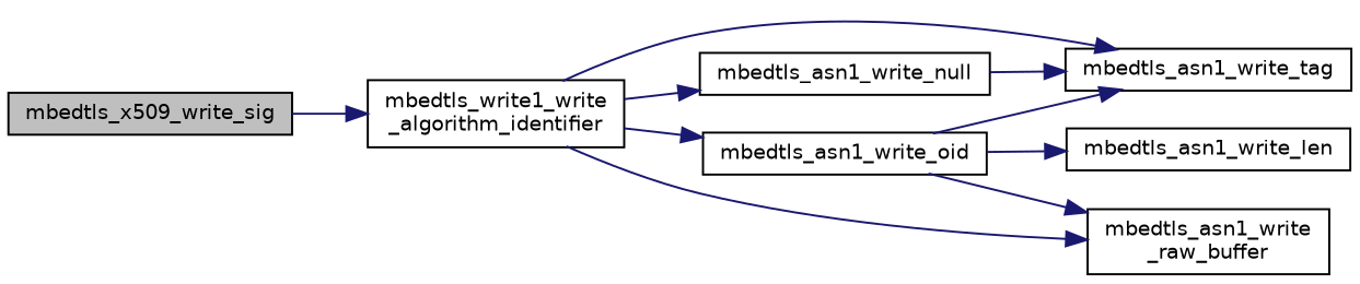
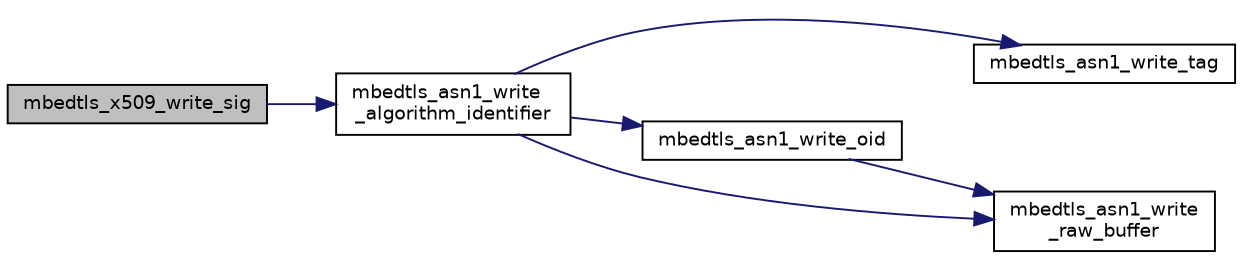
  digraph {
    rankdir=LR
    node [color=black fillcolor=white fontname=Helvetica fontsize=10 shape=record style=filled]
    edge [color=midnightblue fontname=Helvetica fontsize=10 labelfontname=Helvetica labelfontsize=10 style=solid]
    n1 [fillcolor=grey75 fontcolor=black height=0.2 label=mbedtls_x509_write_sig width=0.4]
-   n2 [height=0.2 label="mbedtls_write1_write\l_algorithm_identifier" width=0.4]
+   n2 [height=0.2 label="mbedtls_asn1_write\l_algorithm_identifier" width=0.4]
    n3 [height=0.2 label=mbedtls_asn1_write_tag width=0.4]
-   n4 [height=0.2 label=mbedtls_asn1_write_null width=0.4]
    n5 [height=0.2 label=mbedtls_asn1_write_oid width=0.4]
    n6 [height=0.2 label="mbedtls_asn1_write\l_raw_buffer" width=0.4]
-   n7 [height=0.2 label=mbedtls_asn1_write_len width=0.4]
    n1 -> n2
    n2 -> n3
-   n2 -> n4
    n2 -> n5
    n2 -> n6
-   n4 -> n3
-   n5 -> n3
    n5 -> n6
-   n5 -> n7
  }
